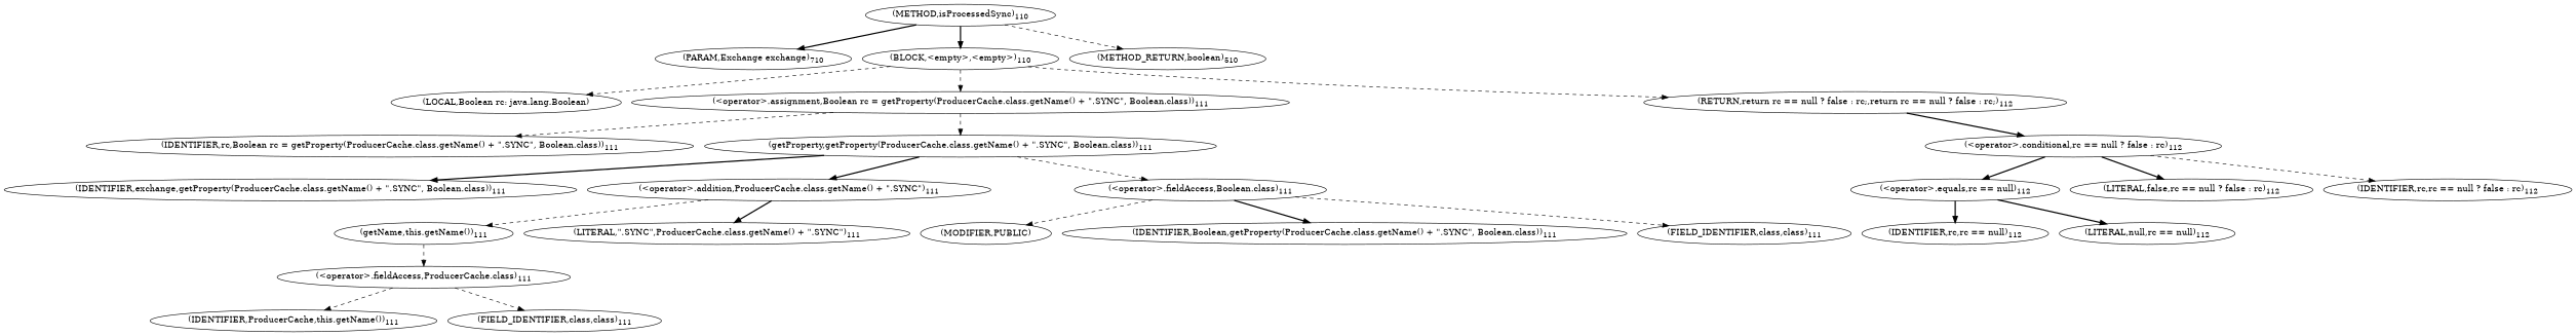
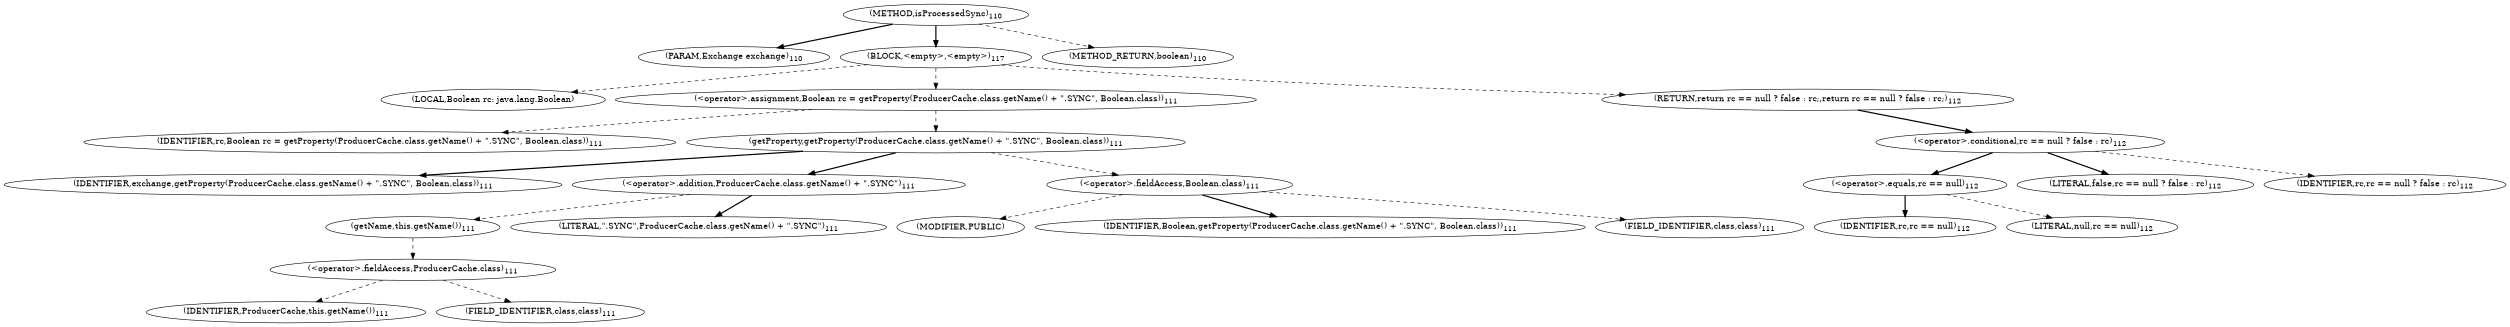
  digraph {
    edge [style=dashed]
    n1 [label=<(METHOD,isProcessedSync)<SUB>110</SUB>>]
-   n2 [label=<(PARAM,Exchange exchange)<SUB>710</SUB>>]
-   n3 [label=<(BLOCK,&lt;empty&gt;,&lt;empty&gt;)<SUB>110</SUB>>]
-   n4 [label=<(METHOD_RETURN,boolean)<SUB>510</SUB>>]
+   n2 [label=<(PARAM,Exchange exchange)<SUB>110</SUB>>]
+   n3 [label=<(BLOCK,&lt;empty&gt;,&lt;empty&gt;)<SUB>117</SUB>>]
+   n4 [label=<(METHOD_RETURN,boolean)<SUB>110</SUB>>]
    n5 [label=<(LOCAL,Boolean rc: java.lang.Boolean)>]
    n6 [label=<(&lt;operator&gt;.assignment,Boolean rc = getProperty(ProducerCache.class.getName() + &quot;.SYNC&quot;, Boolean.class))<SUB>111</SUB>>]
    n7 [label=<(RETURN,return rc == null ? false : rc;,return rc == null ? false : rc;)<SUB>112</SUB>>]
    n8 [label=<(MODIFIER,PUBLIC)>]
    n9 [label=<(IDENTIFIER,rc,Boolean rc = getProperty(ProducerCache.class.getName() + &quot;.SYNC&quot;, Boolean.class))<SUB>111</SUB>>]
    n10 [label=<(getProperty,getProperty(ProducerCache.class.getName() + &quot;.SYNC&quot;, Boolean.class))<SUB>111</SUB>>]
    n11 [label=<(&lt;operator&gt;.conditional,rc == null ? false : rc)<SUB>112</SUB>>]
    n12 [label=<(IDENTIFIER,exchange,getProperty(ProducerCache.class.getName() + &quot;.SYNC&quot;, Boolean.class))<SUB>111</SUB>>]
    n13 [label=<(&lt;operator&gt;.addition,ProducerCache.class.getName() + &quot;.SYNC&quot;)<SUB>111</SUB>>]
    n14 [label=<(&lt;operator&gt;.fieldAccess,Boolean.class)<SUB>111</SUB>>]
    n15 [label=<(getName,this.getName())<SUB>111</SUB>>]
    n16 [label=<(LITERAL,&quot;.SYNC&quot;,ProducerCache.class.getName() + &quot;.SYNC&quot;)<SUB>111</SUB>>]
    n17 [label=<(IDENTIFIER,Boolean,getProperty(ProducerCache.class.getName() + &quot;.SYNC&quot;, Boolean.class))<SUB>111</SUB>>]
    n18 [label=<(FIELD_IDENTIFIER,class,class)<SUB>111</SUB>>]
    n19 [label=<(&lt;operator&gt;.fieldAccess,ProducerCache.class)<SUB>111</SUB>>]
    n20 [label=<(IDENTIFIER,ProducerCache,this.getName())<SUB>111</SUB>>]
    n21 [label=<(FIELD_IDENTIFIER,class,class)<SUB>111</SUB>>]
    n22 [label=<(&lt;operator&gt;.equals,rc == null)<SUB>112</SUB>>]
    n23 [label=<(LITERAL,false,rc == null ? false : rc)<SUB>112</SUB>>]
    n24 [label=<(IDENTIFIER,rc,rc == null ? false : rc)<SUB>112</SUB>>]
    n25 [label=<(IDENTIFIER,rc,rc == null)<SUB>112</SUB>>]
    n26 [label=<(LITERAL,null,rc == null)<SUB>112</SUB>>]
    n1 -> n2 [style=bold]
    n1 -> n3 [style=bold]
    n1 -> n4
    n3 -> n5
    n3 -> n6
    n3 -> n7
    n6 -> n9
    n6 -> n10
    n7 -> n11 [style=bold]
    n10 -> n12 [style=bold]
    n10 -> n13 [style=bold]
    n10 -> n14
    n11 -> n22 [style=bold]
    n11 -> n23 [style=bold]
    n11 -> n24
    n13 -> n15
    n13 -> n16 [style=bold]
    n14 -> n8
    n14 -> n17 [style=bold]
    n14 -> n18
    n15 -> n19
    n19 -> n20
    n19 -> n21
    n22 -> n25 [style=bold]
-   n22 -> n26 [style=bold]
+   n22 -> n26
  }
